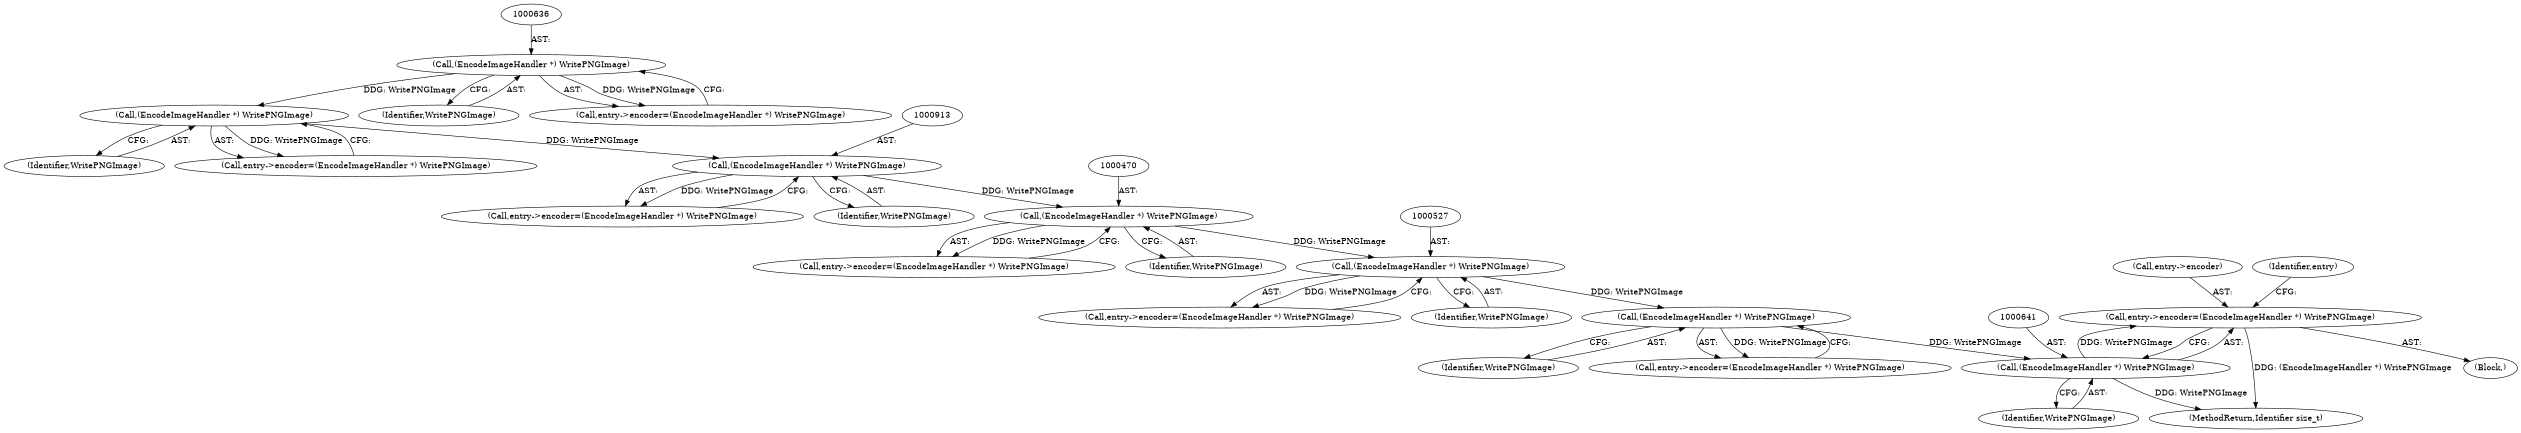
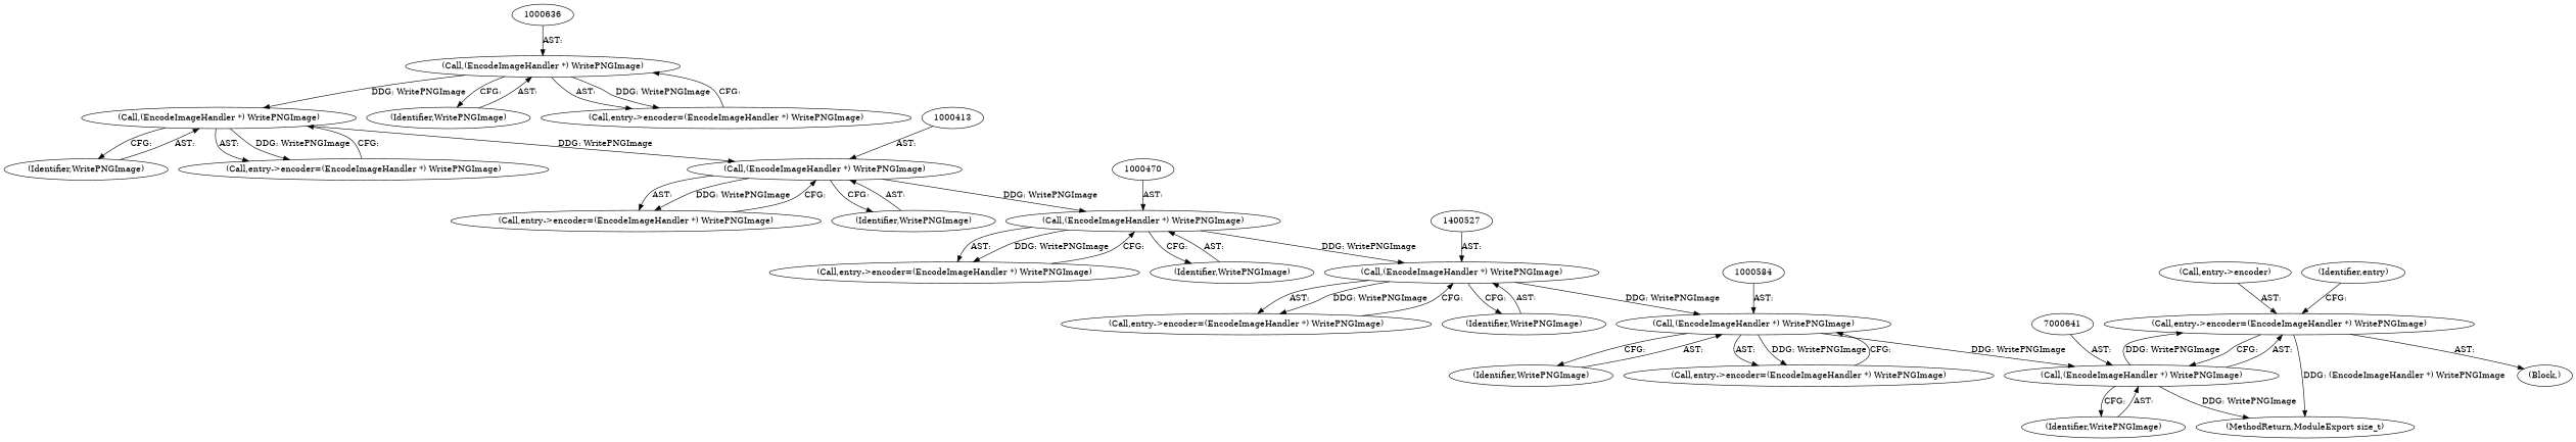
  digraph {
    n1 [label="(Call,entry->encoder=(EncodeImageHandler *) WritePNGImage)"]
    n2 [label="(Call,(EncodeImageHandler *) WritePNGImage)"]
-   n3 [label="(MethodReturn,Identifier size_t)"]
+   n3 [label="(MethodReturn,ModuleExport size_t)"]
    n4 [label="(Block,)"]
    n5 [label="(Identifier,WritePNGImage)"]
    n6 [label="(Call,(EncodeImageHandler *) WritePNGImage)"]
    n7 [label="(Identifier,WritePNGImage)"]
    n8 [label="(Call,entry->encoder=(EncodeImageHandler *) WritePNGImage)"]
    n9 [label="(Call,(EncodeImageHandler *) WritePNGImage)"]
    n10 [label="(Identifier,WritePNGImage)"]
    n11 [label="(Call,entry->encoder=(EncodeImageHandler *) WritePNGImage)"]
    n12 [label="(Call,(EncodeImageHandler *) WritePNGImage)"]
    n13 [label="(Call,entry->encoder=(EncodeImageHandler *) WritePNGImage)"]
    n14 [label="(Identifier,WritePNGImage)"]
    n15 [label="(Call,(EncodeImageHandler *) WritePNGImage)"]
    n16 [label="(Call,entry->encoder=(EncodeImageHandler *) WritePNGImage)"]
    n17 [label="(Identifier,WritePNGImage)"]
    n18 [label="(Call,(EncodeImageHandler *) WritePNGImage)"]
    n19 [label="(Identifier,WritePNGImage)"]
    n20 [label="(Call,entry->encoder=(EncodeImageHandler *) WritePNGImage)"]
    n21 [label="(Call,(EncodeImageHandler *) WritePNGImage)"]
    n22 [label="(Identifier,WritePNGImage)"]
    n23 [label="(Call,entry->encoder=(EncodeImageHandler *) WritePNGImage)"]
    n24 [label="(Call,entry->encoder)"]
    n25 [label="(Identifier,entry)"]
-   1000641
-   1000527
+   1000641 [label=7000641]
+   1000584
+   1000527 [label=1400527]
    1000470
-   1000413 [label=1000913]
+   1000413
    n31 [label=1000636]
    n1 -> n2 [label="CFG: "]
    n1 -> n3 [label="DDG: (EncodeImageHandler *) WritePNGImage"]
    n1 -> n4 [label="AST: "]
    n2 -> n1 [label="AST: "]
    n2 -> n1 [label="DDG: WritePNGImage"]
    n2 -> n3 [label="DDG: WritePNGImage"]
    n2 -> n5 [label="CFG: "]
    n5 -> n2 [label="AST: "]
    n6 -> n2 [label="DDG: WritePNGImage"]
    n6 -> n7 [label="CFG: "]
    n6 -> n8 [label="AST: "]
    n6 -> n8 [label="DDG: WritePNGImage"]
    n7 -> n6 [label="AST: "]
    n8 -> n6 [label="CFG: "]
    n9 -> n6 [label="DDG: WritePNGImage"]
    n9 -> n10 [label="CFG: "]
    n9 -> n11 [label="AST: "]
    n9 -> n11 [label="DDG: WritePNGImage"]
    n10 -> n9 [label="AST: "]
    n11 -> n9 [label="CFG: "]
    n12 -> n9 [label="DDG: WritePNGImage"]
    n12 -> n13 [label="AST: "]
    n12 -> n13 [label="DDG: WritePNGImage"]
    n12 -> n14 [label="CFG: "]
    n13 -> n12 [label="CFG: "]
    n14 -> n12 [label="AST: "]
    n15 -> n12 [label="DDG: WritePNGImage"]
    n15 -> n16 [label="AST: "]
    n15 -> n16 [label="DDG: WritePNGImage"]
    n15 -> n17 [label="CFG: "]
    n16 -> n15 [label="CFG: "]
    n17 -> n15 [label="AST: "]
    n18 -> n15 [label="DDG: WritePNGImage"]
    n18 -> n19 [label="CFG: "]
    n18 -> n20 [label="AST: "]
    n18 -> n20 [label="DDG: WritePNGImage"]
    n19 -> n18 [label="AST: "]
    n20 -> n18 [label="CFG: "]
    n21 -> n18 [label="DDG: WritePNGImage"]
    n21 -> n22 [label="CFG: "]
    n21 -> n23 [label="AST: "]
    n21 -> n23 [label="DDG: WritePNGImage"]
    n22 -> n21 [label="AST: "]
    n23 -> n21 [label="CFG: "]
    n24 -> n1 [label="AST: "]
    n25 -> n1 [label="CFG: "]
    1000641 -> n2 [label="AST: "]
+   1000584 -> n6 [label="AST: "]
    1000527 -> n9 [label="AST: "]
    1000470 -> n12 [label="AST: "]
    1000413 -> n15 [label="AST: "]
    n31 -> n21 [label="AST: "]
  }
